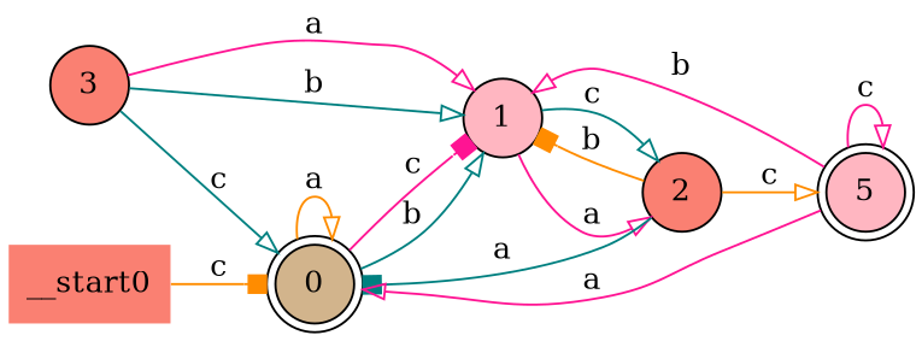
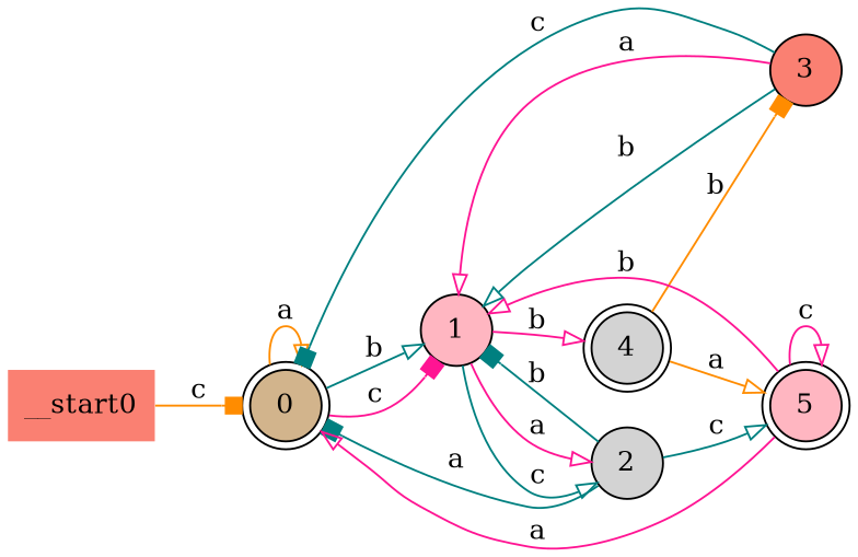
  digraph {
    rankdir=LR
    node [fillcolor=salmon shape=doublecircle style="rounded,filled" color=black]
    edge [arrowhead=onormal color=deeppink]
    __start0 [shape=none style=filled color=""]
    n2 [fillcolor=tan label=0]
    n3 [fillcolor=lightpink label=1 shape=circle style=filled]
-   n4 [label=2 shape=circle style=filled]
+   n4 [fillcolor=lightgrey label=2 shape=circle style=filled]
+   n5 [fillcolor=lightgrey label=4]
    n6 [fillcolor=lightpink label=5]
    n7 [label=3 shape=circle]
    __start0 -> n2 [arrowhead=box color=darkorange label=c]
    n2 -> n2 [color=darkorange label=a]
    n2 -> n3 [color=teal label=b]
    n2 -> n3 [arrowhead=box label=c]
    n3 -> n4 [label=a]
    n3 -> n4 [color=teal label=c]
+   n3 -> n5 [label=b]
    n4 -> n2 [arrowhead=box color=teal label=a]
-   n4 -> n3 [arrowhead=box color=darkorange label=b]
-   n4 -> n6 [color=darkorange label=c]
+   n4 -> n3 [arrowhead=box color=teal label=b]
+   n4 -> n6 [color=teal label=c]
+   n5 -> n6 [color=darkorange label=a]
+   n5 -> n7 [arrowhead=box color=darkorange label=b]
    n6 -> n2 [label=a]
    n6 -> n3 [label=b]
    n6 -> n6 [label=c]
-   n7 -> n2 [color=teal label=c]
+   n7 -> n2 [arrowhead=box color=teal label=c]
    n7 -> n3 [label=a]
    n7 -> n3 [color=teal label=b]
  }
